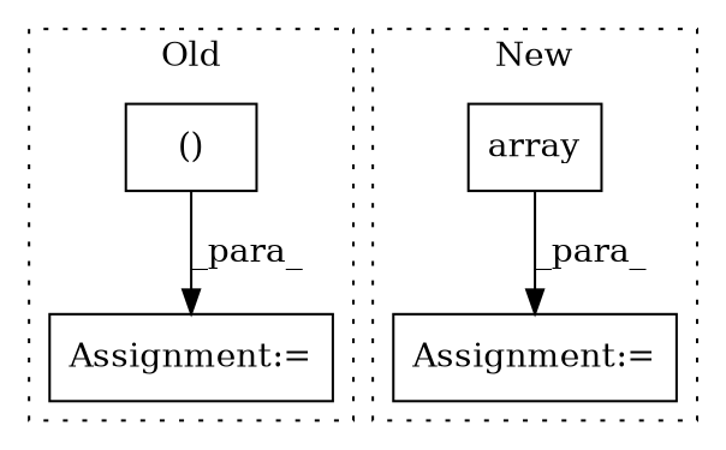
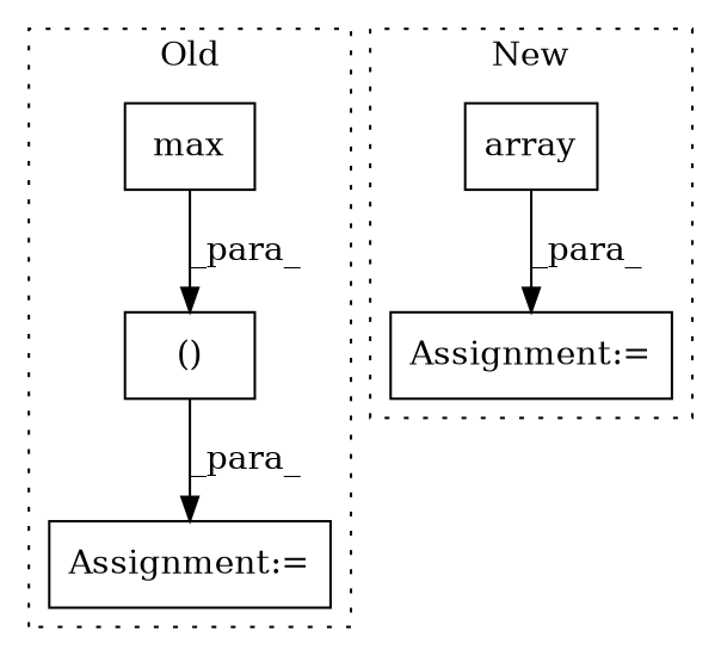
  digraph {
    node [a=32 l=1 shape=box]
+   n1 [l="4,1" label=max s="6666,6684"]
    n2 [a=7 label="Assignment:=" s=6719]
    n3 [a=106 l=15 label="()" s=6737]
    n4 [l="6,1" label=array s="6394,6417"]
    n5 [a=7 label="Assignment:=" s=6387]
    subgraph cluster_1 {
      label=Old
      style=dotted
+     n1
      n2
      n3
    }
    subgraph cluster_2 {
      label=New
      style=dotted
      n4
      n5
    }
+   n1 -> n3 [label=_para_]
    n3 -> n2 [label=_para_]
    n4 -> n5 [label=_para_]
  }
